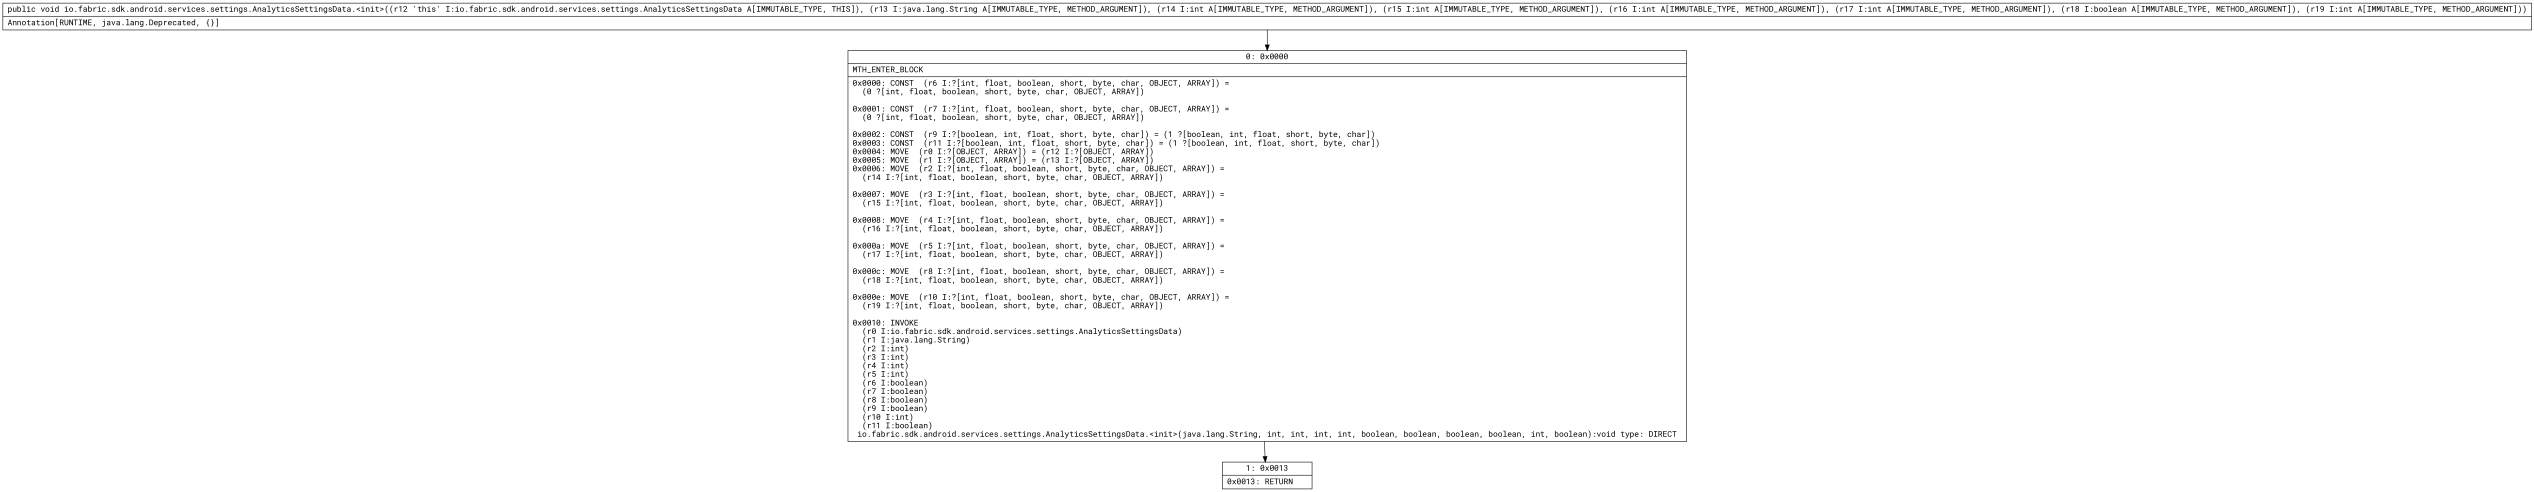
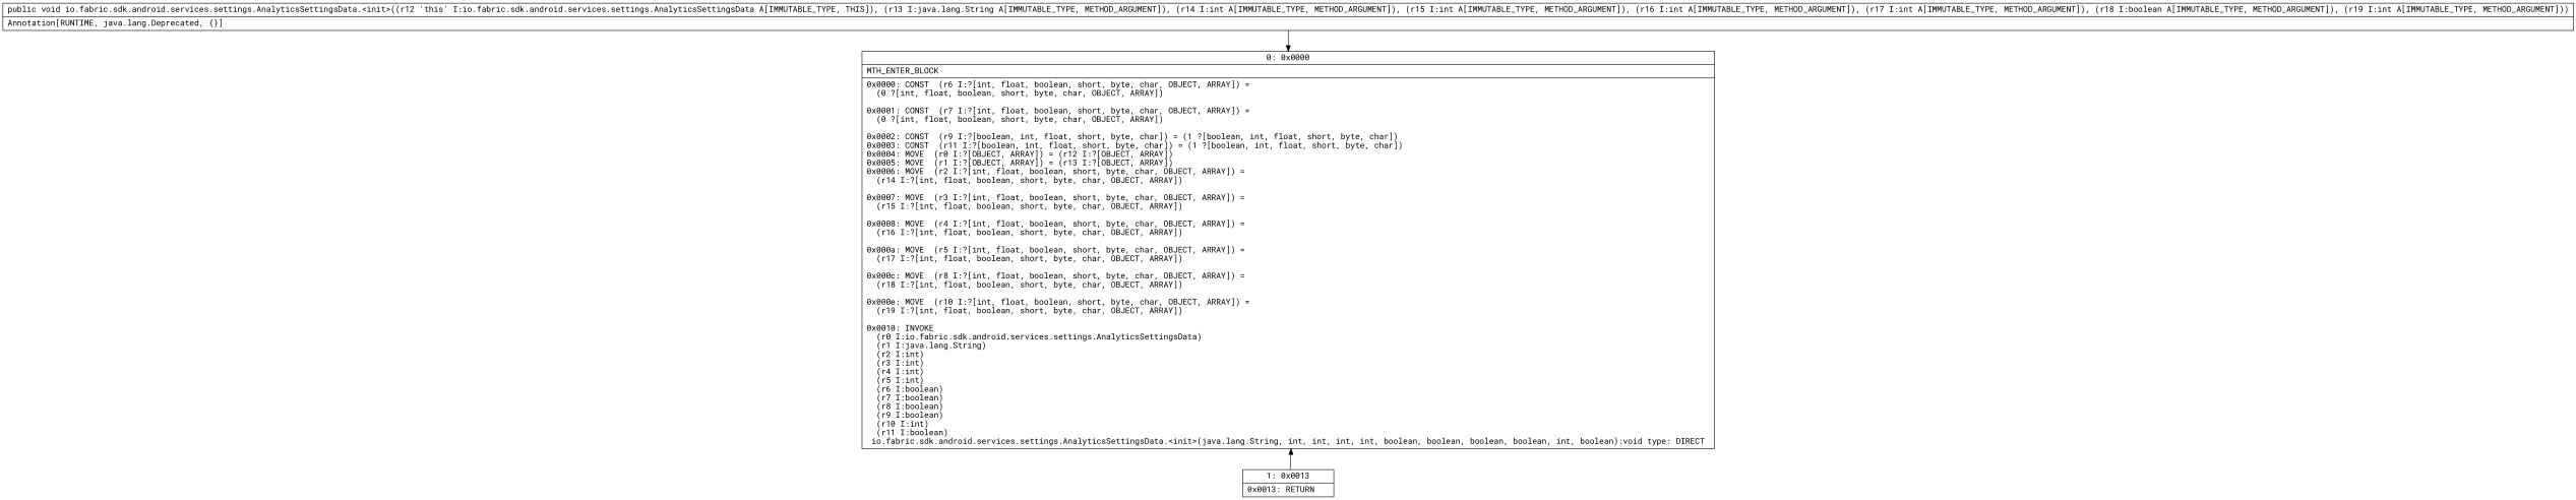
  digraph {
    fontname="Roboto Mono"
    node [shape=record fontname="Roboto Mono"]
    edge [fontname="Roboto Mono"]
    n1 [label="{0\:\ 0x0000|MTH_ENTER_BLOCK\l|0x0000: CONST  (r6 I:?[int, float, boolean, short, byte, char, OBJECT, ARRAY]) = \l  (0 ?[int, float, boolean, short, byte, char, OBJECT, ARRAY])\l \l0x0001: CONST  (r7 I:?[int, float, boolean, short, byte, char, OBJECT, ARRAY]) = \l  (0 ?[int, float, boolean, short, byte, char, OBJECT, ARRAY])\l \l0x0002: CONST  (r9 I:?[boolean, int, float, short, byte, char]) = (1 ?[boolean, int, float, short, byte, char]) \l0x0003: CONST  (r11 I:?[boolean, int, float, short, byte, char]) = (1 ?[boolean, int, float, short, byte, char]) \l0x0004: MOVE  (r0 I:?[OBJECT, ARRAY]) = (r12 I:?[OBJECT, ARRAY]) \l0x0005: MOVE  (r1 I:?[OBJECT, ARRAY]) = (r13 I:?[OBJECT, ARRAY]) \l0x0006: MOVE  (r2 I:?[int, float, boolean, short, byte, char, OBJECT, ARRAY]) = \l  (r14 I:?[int, float, boolean, short, byte, char, OBJECT, ARRAY])\l \l0x0007: MOVE  (r3 I:?[int, float, boolean, short, byte, char, OBJECT, ARRAY]) = \l  (r15 I:?[int, float, boolean, short, byte, char, OBJECT, ARRAY])\l \l0x0008: MOVE  (r4 I:?[int, float, boolean, short, byte, char, OBJECT, ARRAY]) = \l  (r16 I:?[int, float, boolean, short, byte, char, OBJECT, ARRAY])\l \l0x000a: MOVE  (r5 I:?[int, float, boolean, short, byte, char, OBJECT, ARRAY]) = \l  (r17 I:?[int, float, boolean, short, byte, char, OBJECT, ARRAY])\l \l0x000c: MOVE  (r8 I:?[int, float, boolean, short, byte, char, OBJECT, ARRAY]) = \l  (r18 I:?[int, float, boolean, short, byte, char, OBJECT, ARRAY])\l \l0x000e: MOVE  (r10 I:?[int, float, boolean, short, byte, char, OBJECT, ARRAY]) = \l  (r19 I:?[int, float, boolean, short, byte, char, OBJECT, ARRAY])\l \l0x0010: INVOKE  \l  (r0 I:io.fabric.sdk.android.services.settings.AnalyticsSettingsData)\l  (r1 I:java.lang.String)\l  (r2 I:int)\l  (r3 I:int)\l  (r4 I:int)\l  (r5 I:int)\l  (r6 I:boolean)\l  (r7 I:boolean)\l  (r8 I:boolean)\l  (r9 I:boolean)\l  (r10 I:int)\l  (r11 I:boolean)\l io.fabric.sdk.android.services.settings.AnalyticsSettingsData.\<init\>(java.lang.String, int, int, int, int, boolean, boolean, boolean, boolean, int, boolean):void type: DIRECT \l}"]
    n2 [label="{1\:\ 0x0013|0x0013: RETURN   \l}"]
    n3 [label="{public void io.fabric.sdk.android.services.settings.AnalyticsSettingsData.\<init\>((r12 'this' I:io.fabric.sdk.android.services.settings.AnalyticsSettingsData A[IMMUTABLE_TYPE, THIS]), (r13 I:java.lang.String A[IMMUTABLE_TYPE, METHOD_ARGUMENT]), (r14 I:int A[IMMUTABLE_TYPE, METHOD_ARGUMENT]), (r15 I:int A[IMMUTABLE_TYPE, METHOD_ARGUMENT]), (r16 I:int A[IMMUTABLE_TYPE, METHOD_ARGUMENT]), (r17 I:int A[IMMUTABLE_TYPE, METHOD_ARGUMENT]), (r18 I:boolean A[IMMUTABLE_TYPE, METHOD_ARGUMENT]), (r19 I:int A[IMMUTABLE_TYPE, METHOD_ARGUMENT]))  | Annotation[RUNTIME, java.lang.Deprecated, \{\}]\l}"]
-   n1 -> n2
+   n2 -> n1
    n3 -> n1
  }
